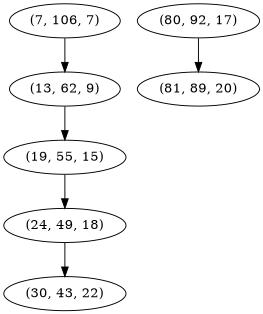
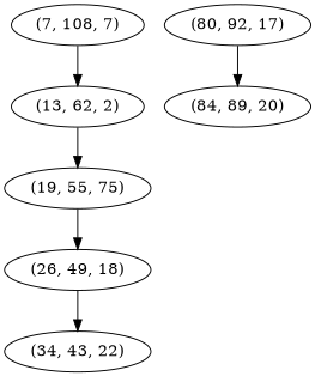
  digraph {
-   "(7, 108, 7)" [label="(7, 106, 7)"]
-   "(13, 62, 9)"
-   "(19, 55, 15)"
-   "(26, 49, 18)" [label="(24, 49, 18)"]
-   "(30, 43, 22)"
+   "(7, 108, 7)"
+   "(13, 62, 9)" [label="(13, 62, 2)"]
+   "(19, 55, 15)" [label="(19, 55, 75)"]
+   "(26, 49, 18)"
+   "(30, 43, 22)" [label="(34, 43, 22)"]
    "(80, 92, 17)"
-   "(84, 89, 20)" [label="(81, 89, 20)"]
+   "(84, 89, 20)"
    "(7, 108, 7)" -> "(13, 62, 9)"
    "(13, 62, 9)" -> "(19, 55, 15)"
    "(19, 55, 15)" -> "(26, 49, 18)"
    "(26, 49, 18)" -> "(30, 43, 22)"
    "(80, 92, 17)" -> "(84, 89, 20)"
  }
